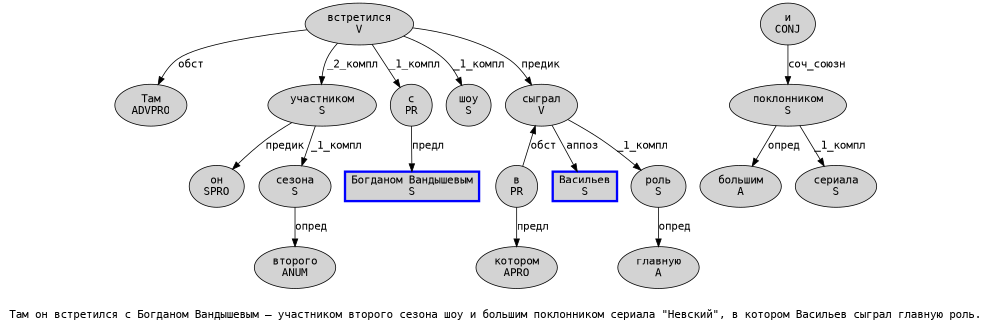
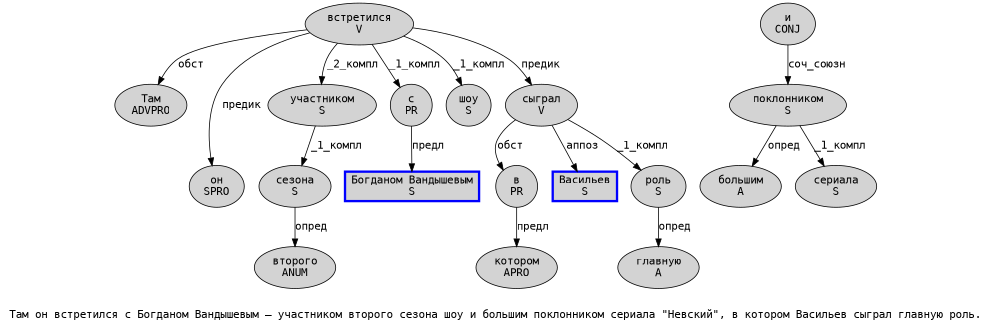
  digraph {
    fontname="DejaVu Sans Mono"
    label="Там он встретился с Богданом Вандышевым — участником второго сезона шоу и большим поклонником сериала \"Невский\", в котором Васильев сыграл главную роль."
    node [fillcolor=lightgray fontname="DejaVu Sans Mono" penwidth=1 shape=ellipse style=filled]
    edge [fontname="DejaVu Sans Mono"]
    n1 [label="Там\nADVPRO"]
    n2 [label="он\nSPRO"]
    n3 [label="встретился\nV"]
    n4 [label="с\nPR"]
    n5 [label="участником\nS"]
    n6 [label="шоу\nS"]
    n7 [label="сыграл\nV"]
    n8 [color=blue label="Богданом Вандышевым\nS" penwidth=3 shape=box]
    n9 [label="сезона\nS"]
    n10 [label="в\nPR"]
    n11 [color=blue label="Васильев\nS" penwidth=3 shape=box]
    n12 [label="роль\nS"]
    n13 [label="второго\nANUM"]
    n14 [label="и\nCONJ"]
    n15 [label="поклонником\nS"]
    n16 [label="большим\nA"]
    n17 [label="сериала\nS"]
    n18 [label="котором\nAPRO"]
    n19 [label="главную\nA"]
    n3 -> n1 [label="обст"]
-   n5 -> n2 [label="предик"]
+   n3 -> n2 [label="предик"]
    n3 -> n4 [label="_1_компл"]
    n3 -> n5 [label="_2_компл"]
    n3 -> n6 [label="_1_компл"]
    n3 -> n7 [label="предик"]
    n4 -> n8 [label="предл"]
    n5 -> n9 [label="_1_компл"]
-   n10 -> n7 [label="обст"]
+   n7 -> n10 [label="обст"]
    n7 -> n11 [label="аппоз"]
    n7 -> n12 [label="_1_компл"]
    n9 -> n13 [label="опред"]
    n10 -> n18 [label="предл"]
    n12 -> n19 [label="опред"]
    n14 -> n15 [label="соч_союзн"]
    n15 -> n16 [label="опред"]
    n15 -> n17 [label="_1_компл"]
  }
